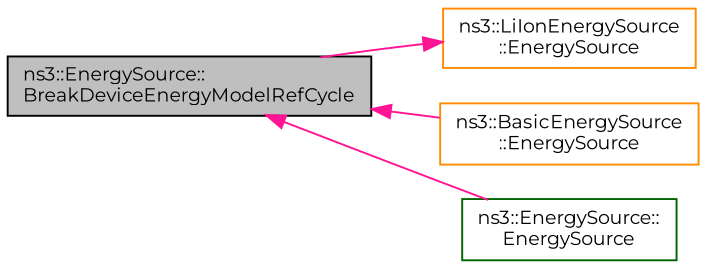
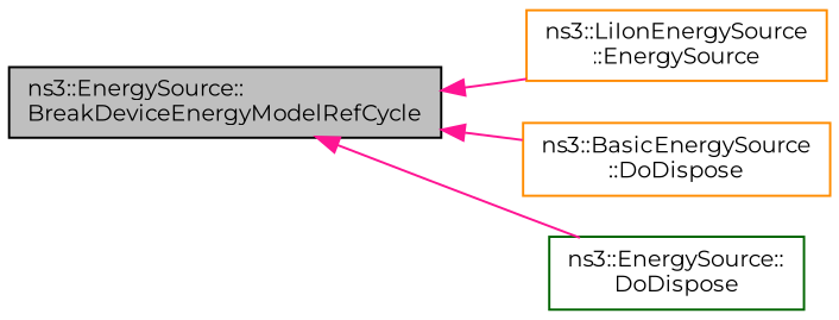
  digraph {
    fontname=Montserrat
    rankdir=LR
    node [color=darkorange fillcolor=white fontname=Montserrat fontsize=10 shape=record style=filled]
    edge [color=deeppink dir=back fontname=Montserrat fontsize=10 labelfontname=Helvetica labelfontsize=10 style=solid]
    n1 [color=black fillcolor=grey75 fontcolor=black height=0.2 label="ns3::EnergySource::\lBreakDeviceEnergyModelRefCycle" width=0.4]
    n2 [height=0.2 label="ns3::LiIonEnergySource\l::EnergySource" width=0.4]
-   n3 [height=0.2 label="ns3::BasicEnergySource\l::EnergySource" width=0.4]
-   n4 [color=darkgreen height=0.2 label="ns3::EnergySource::\lEnergySource" width=0.4]
-   n2 -> n1
+   n3 [height=0.2 label="ns3::BasicEnergySource\l::DoDispose" width=0.4]
+   n4 [color=darkgreen height=0.2 label="ns3::EnergySource::\lDoDispose" width=0.4]
+   n1 -> n2
    n1 -> n3
    n1 -> n4
  }
